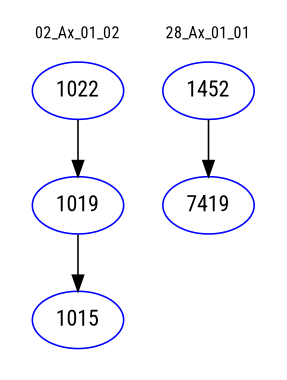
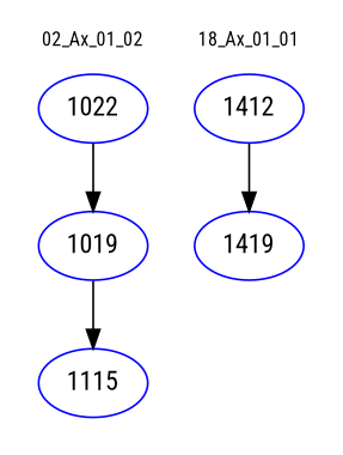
  digraph {
    fontname="Roboto Condensed"
    node [color=blue fontname="Roboto Condensed"]
    edge [color=black fontname="Roboto Condensed"]
    n1 [label=1019]
-   n2 [label=1015]
+   n2 [label=1115]
    n3 [label=1022]
-   n4 [label=1452]
-   n5 [label=7419]
+   n4 [label=1412]
+   n5 [label=1419]
    subgraph cluster_1 {
      color=white
      fontsize=10
      label="02_Ax_01_02"
      n1
      n2
      n3
    }
    subgraph cluster_2 {
      color=white
      fontsize=10
-     label="28_Ax_01_01"
+     label="18_Ax_01_01"
      n4
      n5
    }
    n1 -> n2
    n3 -> n1
    n4 -> n5
  }
